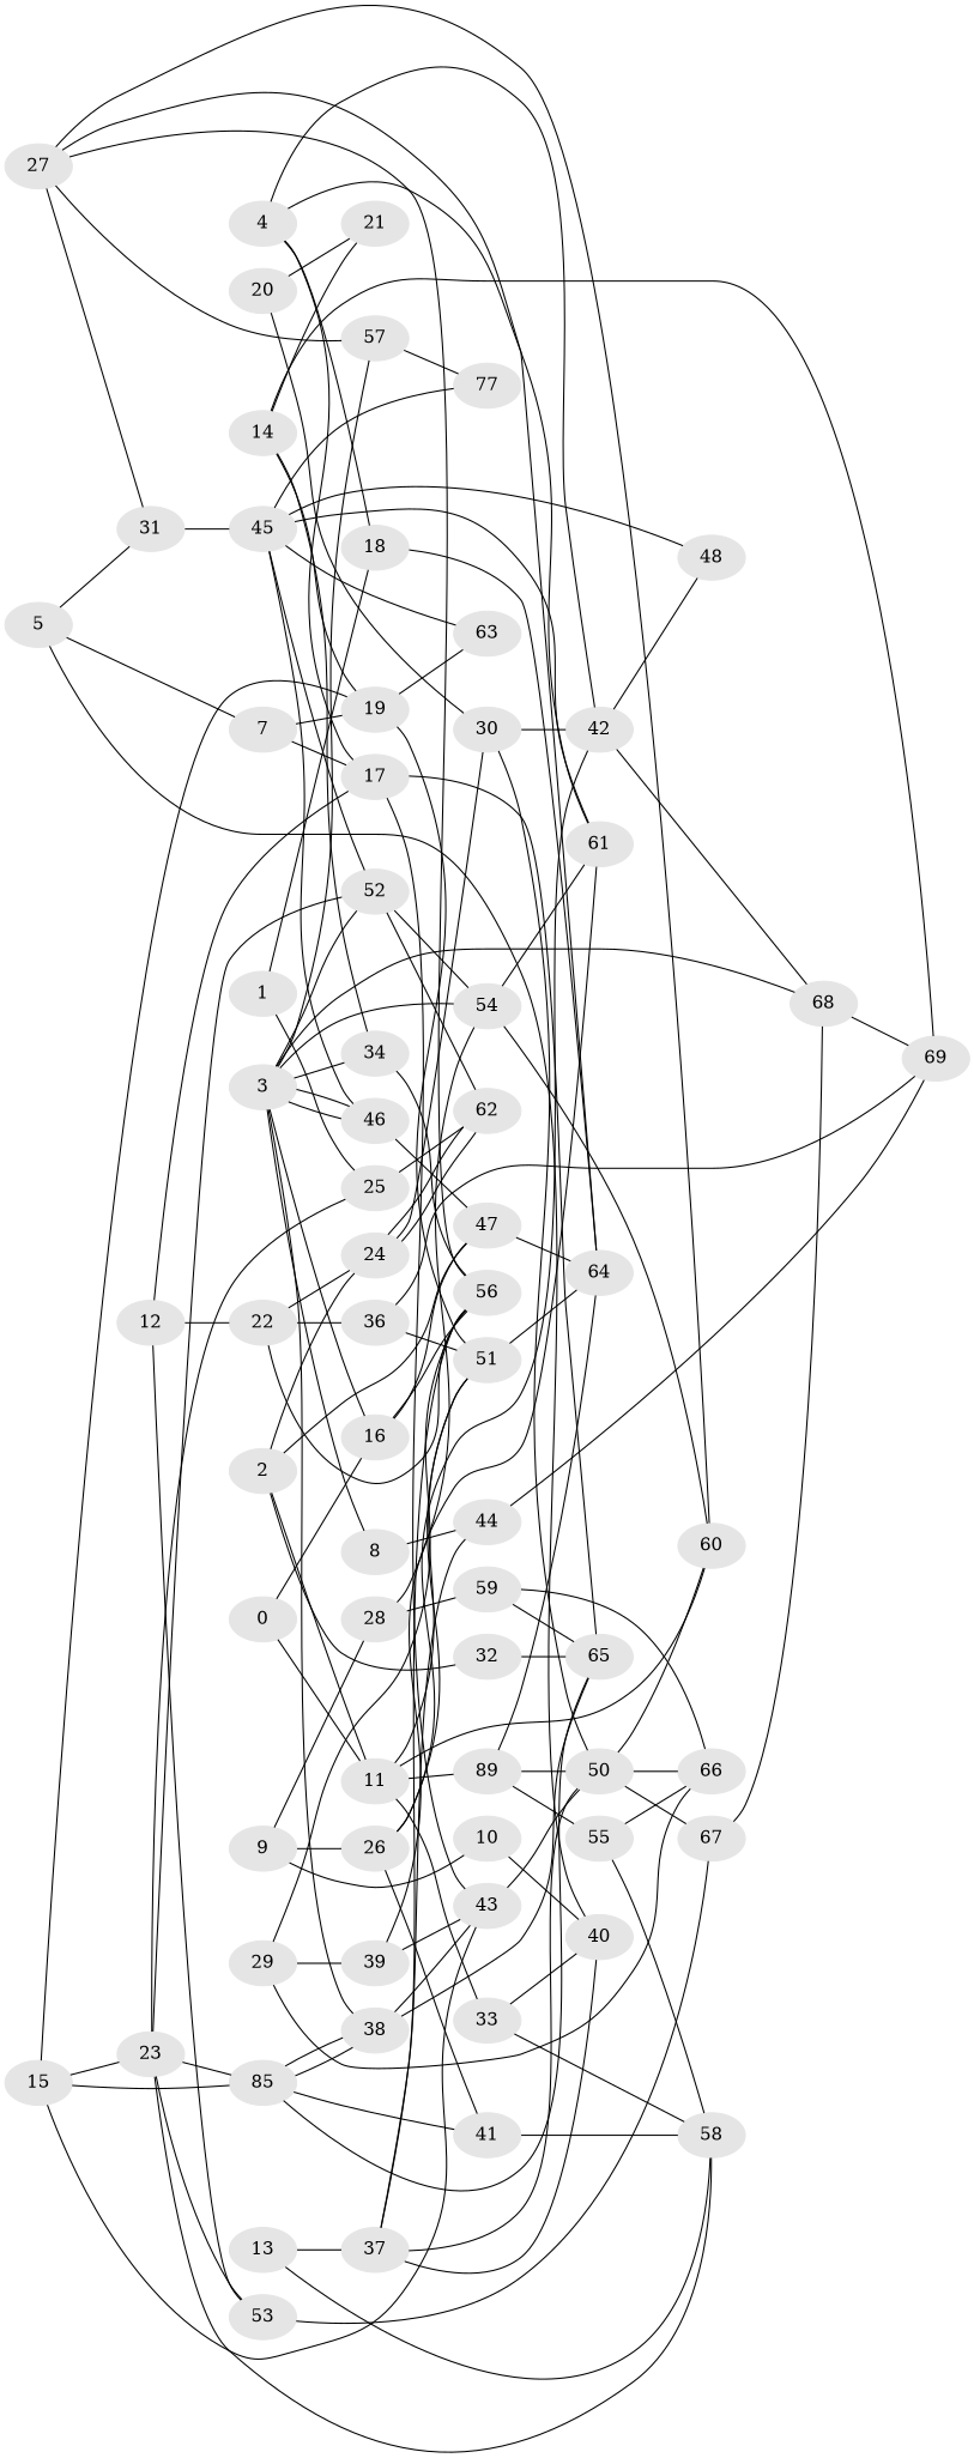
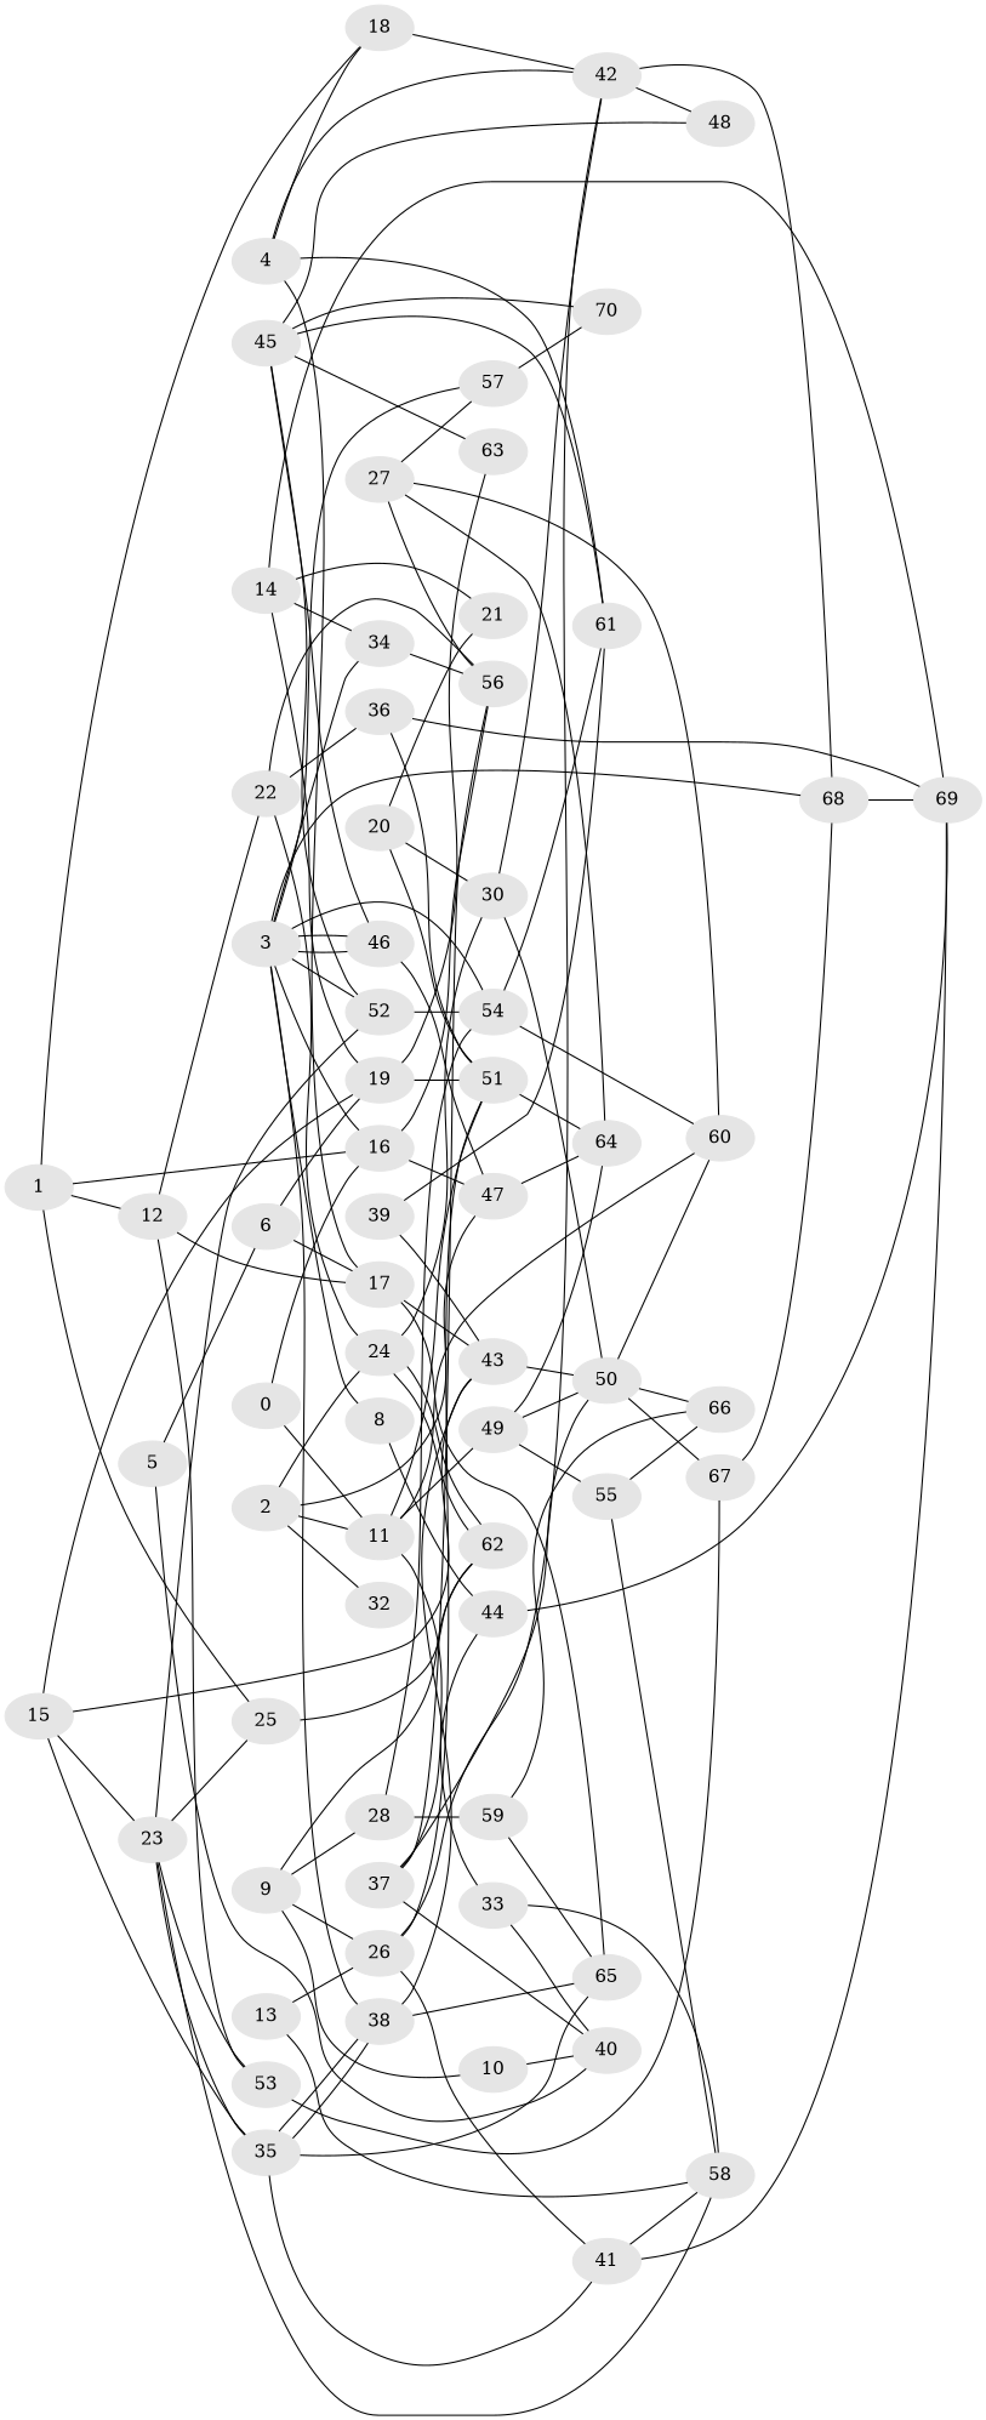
  graph {
    rankdir=LR
    node [color=gray90 style=filled]
    1
    12
    16
    18
    25
    17
    22
    53
    47
    56
    64
    62
    2
    11
    24
    32
    33
-   49 [label=89]
+   49
    51
    60
    30
    65
    3
    8
    34
    38
    46
    52
    54
    57
    68
    44
    43
    61
-   70 [label=77]
+   70
    69
    4
    42
    48
    5
-   7
-   31
+   7 [label=6]
    40
    19
    45
    n46 [label=0]
    63
    9
    10
    26
    28
    41
    59
    58
    50
    55
    36
    67
    13
    14
    21
    15
    23
-   35 [label=85]
+   35
    20
    27
    66
-   29
    39
    37
+   1 -- 12
+   1 -- 16
    1 -- 18
    1 -- 25
    12 -- 17
    12 -- 22
    12 -- 53
    16 -- 47
    16 -- 56
-   18 -- 64
+   18 -- 42
    25 -- 62
    17 -- 65
    17 -- 43
    22 -- 56
    22 -- 24
    22 -- 36
    53 -- 67
    47 -- 64
    2 -- 47
    2 -- 11
    2 -- 24
    2 -- 32
    11 -- 33
    11 -- 49
    11 -- 51
    11 -- 60
    24 -- 62
    24 -- 62
    24 -- 30
-   32 -- 65
    33 -- 40
    33 -- 58
    49 -- 64
    49 -- 50
    49 -- 55
    51 -- 64
    30 -- 42
    30 -- 50
    3 -- 16
    3 -- 8
    3 -- 34
    3 -- 38
    3 -- 46
    3 -- 46
    3 -- 52
    3 -- 54
    3 -- 57
    3 -- 68
    8 -- 44
    34 -- 56
    38 -- 65
    38 -- 43
    46 -- 47
    52 -- 54
    54 -- 60
    54 -- 61
    57 -- 70
    68 -- 69
    44 -- 69
    43 -- 50
    4 -- 18
    4 -- 17
    4 -- 61
    4 -- 42
    42 -- 68
    42 -- 48
    5 -- 7
-   5 -- 31
    5 -- 40
    7 -- 17
    7 -- 19
-   31 -- 45
    19 -- 51
    19 -- 63
    45 -- 46
    45 -- 52
    45 -- 61
    45 -- 70
    45 -- 48
    45 -- 63
    n46 -- 16
    n46 -- 11
-   52 -- 62
+   9 -- 62
    9 -- 10
    9 -- 26
    9 -- 28
    10 -- 40
    26 -- 51
    26 -- 42
    26 -- 41
    28 -- 54
    28 -- 59
+   41 -- 69
    41 -- 58
    59 -- 65
    59 -- 66
    50 -- 60
    50 -- 67
    50 -- 66
    55 -- 58
    55 -- 66
    36 -- 51
    36 -- 69
    67 -- 68
-   13 -- 37
+   13 -- 26
    13 -- 58
    14 -- 34
    14 -- 69
    14 -- 19
    14 -- 21
    15 -- 43
    15 -- 19
    15 -- 23
    15 -- 35
    23 -- 25
    23 -- 53
    23 -- 52
    23 -- 58
    23 -- 35
    35 -- 65
    35 -- 38
    35 -- 38
    35 -- 41
+   20 -- 51
    20 -- 30
    20 -- 21
    27 -- 56
    27 -- 64
    27 -- 60
    27 -- 57
-   27 -- 31
-   29 -- 56
-   29 -- 66
-   29 -- 39
    39 -- 43
    39 -- 61
    37 -- 56
    37 -- 44
    37 -- 40
    37 -- 50
  }
